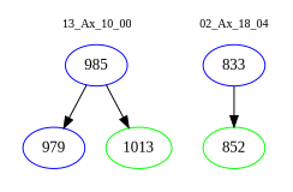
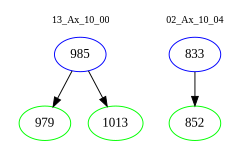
  digraph {
    fontname="Liberation Serif"
    node [color=green fontname="Liberation Serif"]
    edge [color=black fontname="Liberation Serif"]
    n1 [color=blue label=985]
-   n2 [color=blue label=979]
+   n2 [label=979]
    n3 [label=1013]
    n4 [color=blue label=833]
    n5 [label=852]
    subgraph cluster_1 {
      color=white
      fontsize=10
      label="13_Ax_10_00"
      n1
      n2
      n3
    }
    subgraph cluster_2 {
      color=white
      fontsize=10
-     label="02_Ax_18_04"
+     label="02_Ax_10_04"
      n4
      n5
    }
    n1 -> n2
    n1 -> n3
    n4 -> n5
  }
